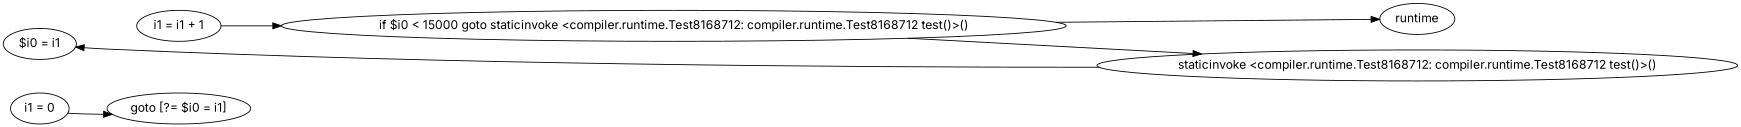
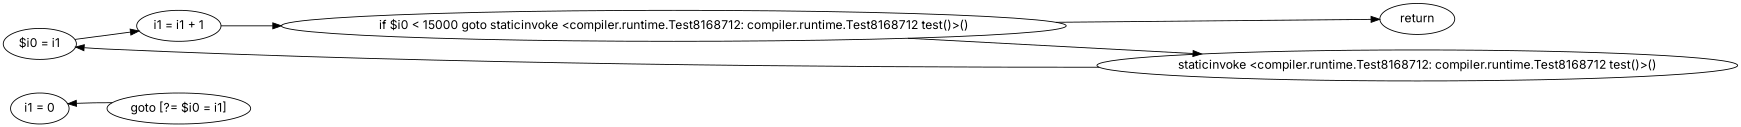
  digraph {
    fontname=Inter
    rankdir=LR
    node [fontname=Inter]
    edge [fontname=Inter]
    "i1 = 0"
    "goto [?= $i0 = i1]"
    "$i0 = i1"
    "i1 = i1 + 1"
    "staticinvoke <compiler.runtime.Test8168712: compiler.runtime.Test8168712 test()>()"
    "if $i0 < 15000 goto staticinvoke <compiler.runtime.Test8168712: compiler.runtime.Test8168712 test()>()"
-   return [label=runtime]
-   "i1 = 0" -> "goto [?= $i0 = i1]"
+   return
+   "goto [?= $i0 = i1]" -> "i1 = 0"
+   "$i0 = i1" -> "i1 = i1 + 1"
    "i1 = i1 + 1" -> "if $i0 < 15000 goto staticinvoke <compiler.runtime.Test8168712: compiler.runtime.Test8168712 test()>()"
    "staticinvoke <compiler.runtime.Test8168712: compiler.runtime.Test8168712 test()>()" -> "$i0 = i1"
    "if $i0 < 15000 goto staticinvoke <compiler.runtime.Test8168712: compiler.runtime.Test8168712 test()>()" -> "staticinvoke <compiler.runtime.Test8168712: compiler.runtime.Test8168712 test()>()"
    "if $i0 < 15000 goto staticinvoke <compiler.runtime.Test8168712: compiler.runtime.Test8168712 test()>()" -> return
  }
